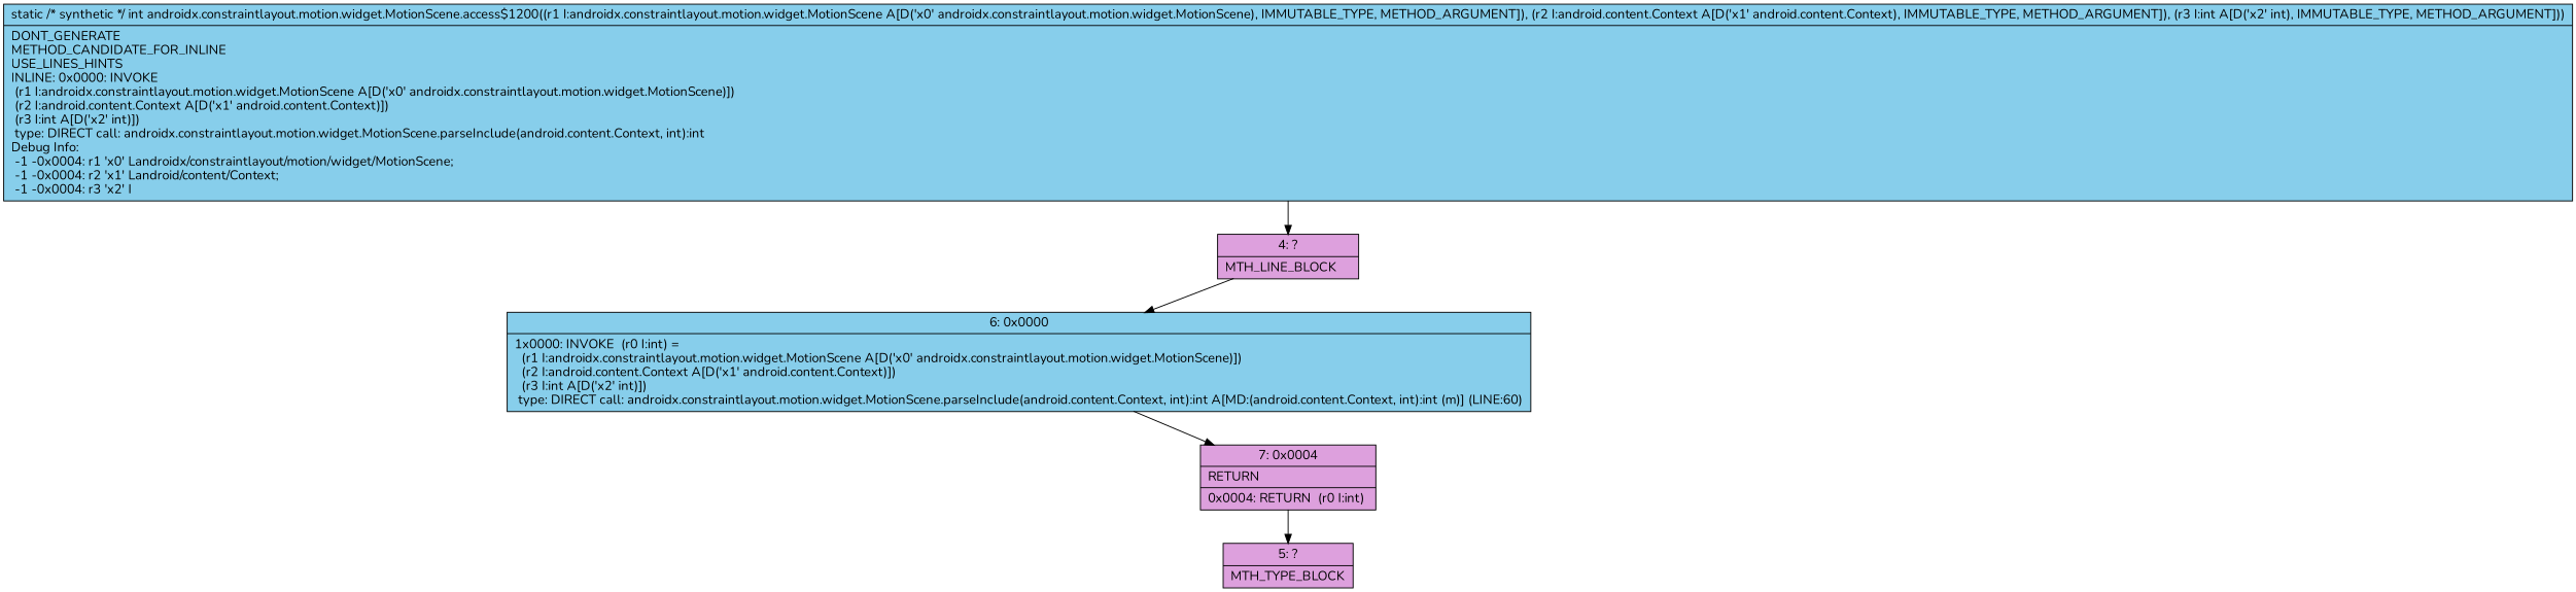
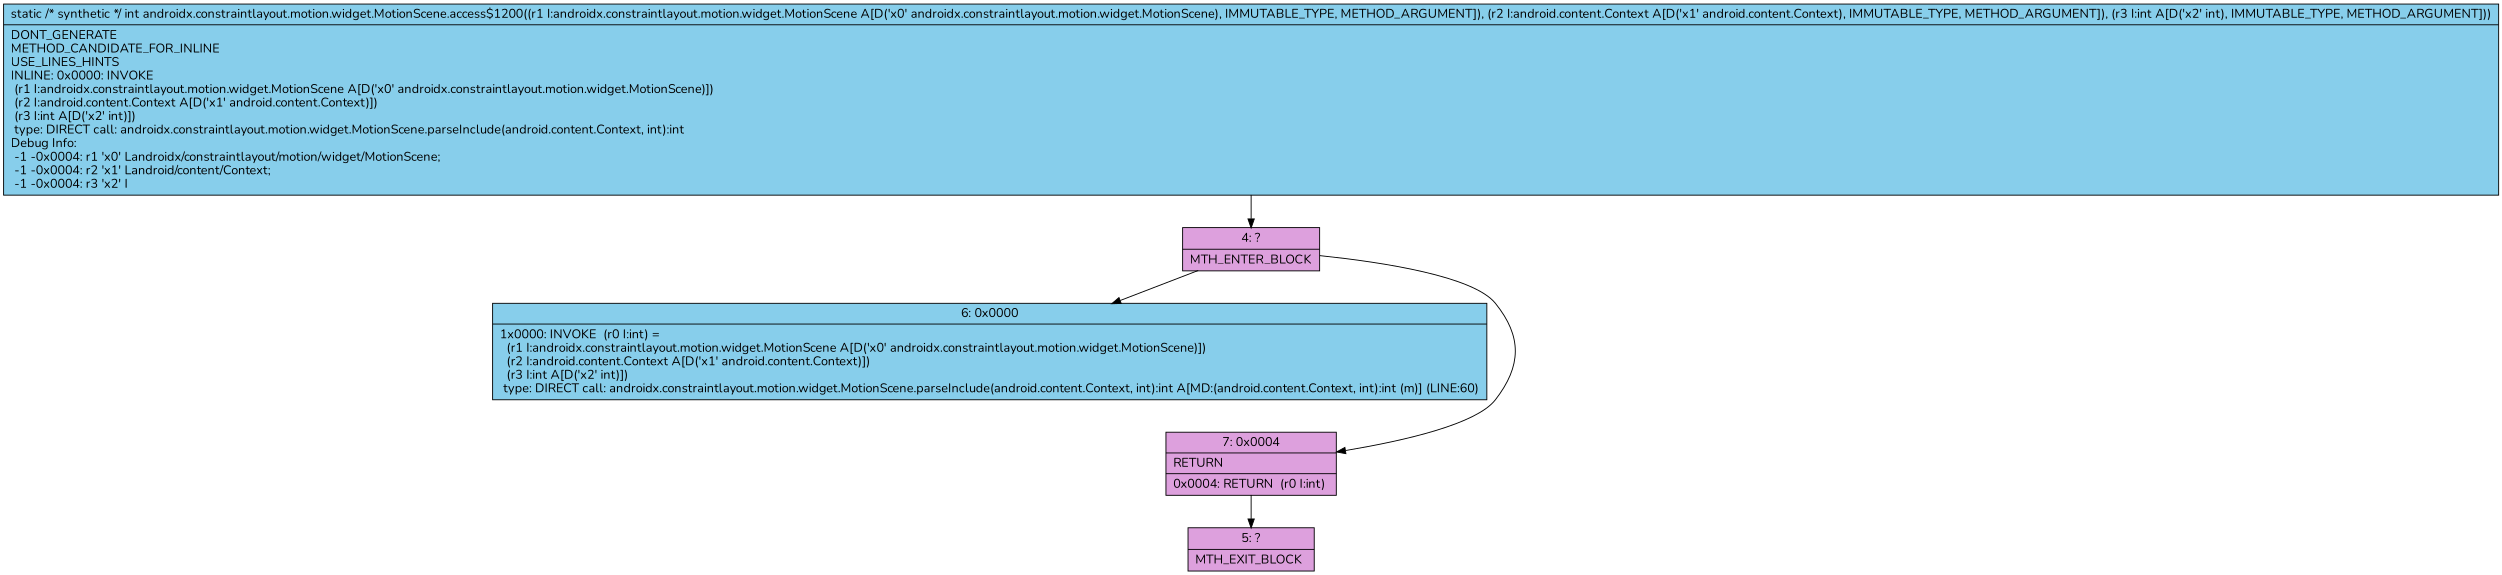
  digraph {
    fontname=Nunito
    node [fillcolor=plum fontname=Nunito shape=record style=filled]
    edge [fontname=Nunito]
-   n1 [label="{4\:\ ?|MTH_LINE_BLOCK\l}"]
+   n1 [label="{4\:\ ?|MTH_ENTER_BLOCK\l}"]
    n2 [fillcolor=skyblue label="{6\:\ 0x0000|1x0000: INVOKE  (r0 I:int) = \l  (r1 I:androidx.constraintlayout.motion.widget.MotionScene A[D('x0' androidx.constraintlayout.motion.widget.MotionScene)])\l  (r2 I:android.content.Context A[D('x1' android.content.Context)])\l  (r3 I:int A[D('x2' int)])\l type: DIRECT call: androidx.constraintlayout.motion.widget.MotionScene.parseInclude(android.content.Context, int):int A[MD:(android.content.Context, int):int (m)] (LINE:60)\l}"]
    n3 [label="{7\:\ 0x0004|RETURN\l|0x0004: RETURN  (r0 I:int) \l}"]
-   n4 [label="{5\:\ ?|MTH_TYPE_BLOCK\l}"]
+   n4 [label="{5\:\ ?|MTH_EXIT_BLOCK\l}"]
    n5 [fillcolor=skyblue label="{static \/* synthetic *\/ int androidx.constraintlayout.motion.widget.MotionScene.access$1200((r1 I:androidx.constraintlayout.motion.widget.MotionScene A[D('x0' androidx.constraintlayout.motion.widget.MotionScene), IMMUTABLE_TYPE, METHOD_ARGUMENT]), (r2 I:android.content.Context A[D('x1' android.content.Context), IMMUTABLE_TYPE, METHOD_ARGUMENT]), (r3 I:int A[D('x2' int), IMMUTABLE_TYPE, METHOD_ARGUMENT]))  | DONT_GENERATE\lMETHOD_CANDIDATE_FOR_INLINE\lUSE_LINES_HINTS\lINLINE: 0x0000: INVOKE  \l  (r1 I:androidx.constraintlayout.motion.widget.MotionScene A[D('x0' androidx.constraintlayout.motion.widget.MotionScene)])\l  (r2 I:android.content.Context A[D('x1' android.content.Context)])\l  (r3 I:int A[D('x2' int)])\l type: DIRECT call: androidx.constraintlayout.motion.widget.MotionScene.parseInclude(android.content.Context, int):int\lDebug Info:\l  \-1 \-0x0004: r1 'x0' Landroidx\/constraintlayout\/motion\/widget\/MotionScene;\l  \-1 \-0x0004: r2 'x1' Landroid\/content\/Context;\l  \-1 \-0x0004: r3 'x2' I\l}"]
    n1 -> n2
-   n2 -> n3
+   n1 -> n3
    n3 -> n4
    n5 -> n1
  }
